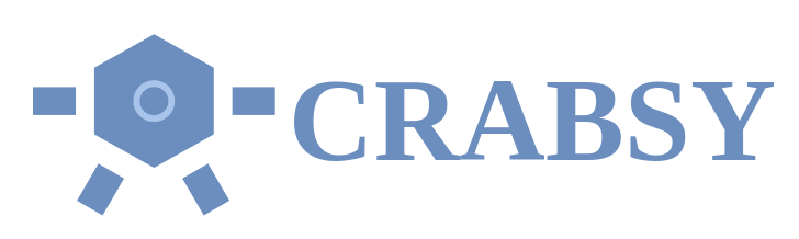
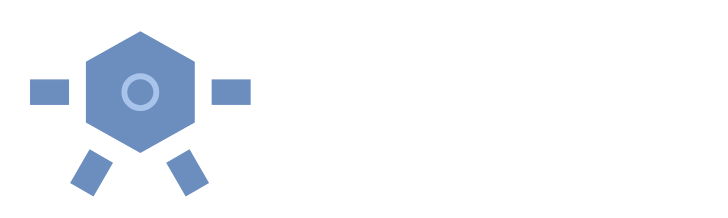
  <mxCell id="0" />
  <mxCell id="1" parent="0" />
  <mxCell id="2" value="" style="shape=hexagon;perimeter=hexagonPerimeter2;whiteSpace=wrap;html=1;fixedSize=1;rounded=0;rotation=0;direction=south;fillColor=#6C8EBF;strokeColor=#6c8ebf;" parent="1" vertex="1"><mxGeometry x="57.225" y="20.775" width="71.55" height="80" as="geometry" /></mxCell>
  <mxCell id="3" value="" style="ellipse;whiteSpace=wrap;html=1;aspect=fixed;fillColor=#A9C4EB;strokeColor=#6c8ebf;" parent="1" vertex="1"><mxGeometry x="79.9" y="47.67" width="26.2" height="26.2" as="geometry" /></mxCell>
  <mxCell id="4" value="" style="ellipse;whiteSpace=wrap;html=1;aspect=fixed;fillColor=#6C8EBF;strokeColor=#6c8ebf;" parent="1" vertex="1"><mxGeometry x="84.83" y="52.61" width="16.33" height="16.33" as="geometry" /></mxCell>
  <mxCell id="5" value="" style="rounded=0;whiteSpace=wrap;html=1;rotation=0;fillColor=#6C8EBF;strokeColor=#6c8ebf;" parent="1" vertex="1"><mxGeometry x="141" y="52.77" width="25" height="16" as="geometry" /></mxCell>
  <mxCell id="6" value="" style="rounded=0;whiteSpace=wrap;html=1;rotation=0;fillColor=#6C8EBF;strokeColor=#6c8ebf;" parent="1" vertex="1"><mxGeometry x="20" y="52.78" width="25" height="16" as="geometry" /></mxCell>
  <mxCell id="7" value="" style="ellipse;whiteSpace=wrap;html=1;aspect=fixed;fillColor=#6C8EBF;strokeColor=#6c8ebf;" parent="1" vertex="1"><mxGeometry x="104.97" y="45" width="3.8" height="3.8" as="geometry" /></mxCell>
  <mxCell id="8" value="" style="rounded=0;whiteSpace=wrap;html=1;rotation=60;fillColor=#6C8EBF;strokeColor=#6c8ebf;" parent="1" vertex="1"><mxGeometry x="112" y="106" width="25" height="17" as="geometry" /></mxCell>
  <mxCell id="9" value="" style="rounded=0;whiteSpace=wrap;html=1;rotation=120;fillColor=#6C8EBF;strokeColor=#6c8ebf;" parent="1" vertex="1"><mxGeometry x="48" y="106" width="25" height="17" as="geometry" /></mxCell>
- <mxCell id="10" value="&lt;font style=&quot;font-size: 72px;&quot;&gt;CRABSY&lt;/font&gt;" style="text;html=1;align=center;verticalAlign=middle;whiteSpace=wrap;rounded=0;fontColor=#6C8EBF;fontFamily=Lucida Console;fontStyle=1;fontSize=72;" vertex="1" parent="1"><mxGeometry x="183" y="23" width="280" height="100" as="geometry" /></mxCell>
